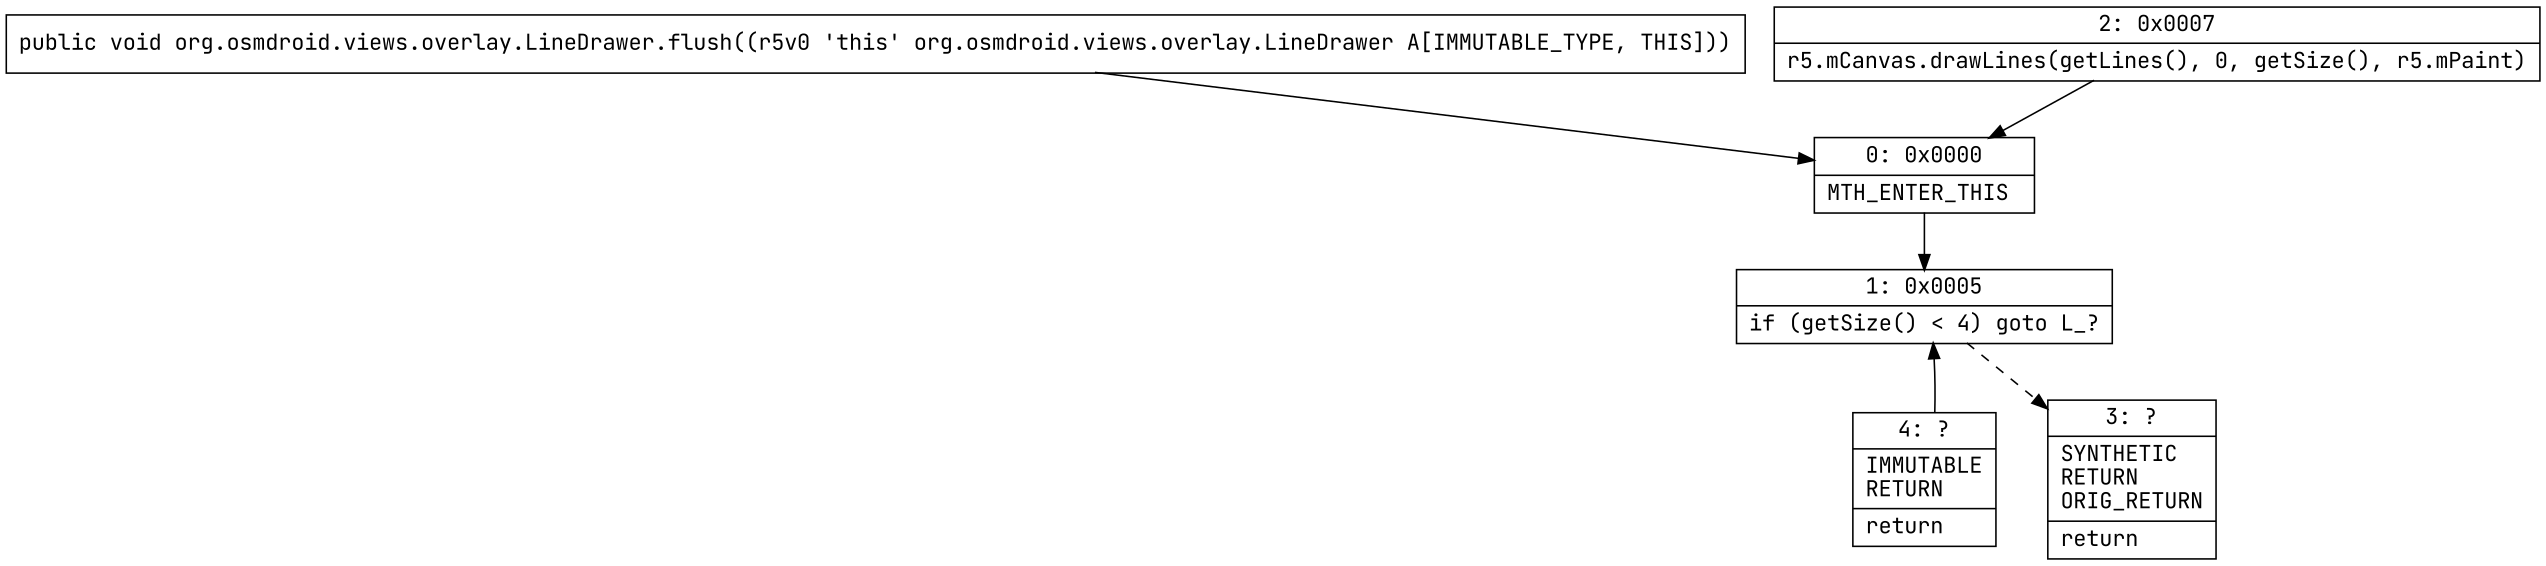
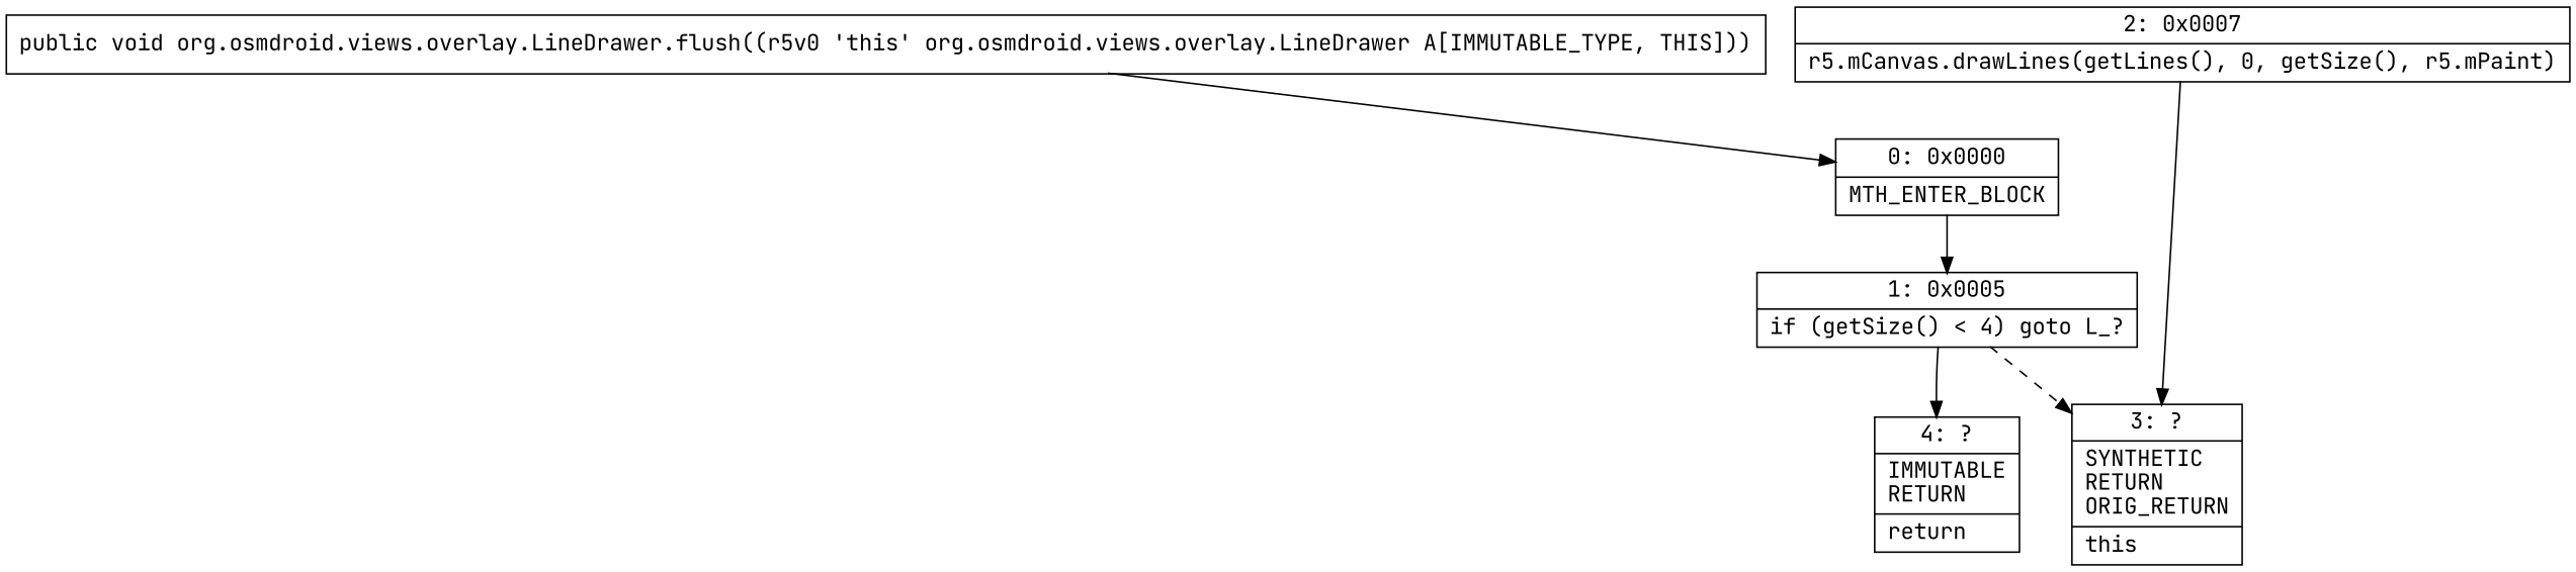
  digraph {
    fontname="JetBrains Mono"
    node [fontname="JetBrains Mono" shape=record]
    edge [fontname="JetBrains Mono"]
-   n1 [label="{0\:\ 0x0000|MTH_ENTER_THIS\l}"]
+   n1 [label="{0\:\ 0x0000|MTH_ENTER_BLOCK\l}"]
    n2 [label="{1\:\ 0x0005|if (getSize() \< 4) goto L_?\l}"]
    n3 [label="{4\:\ ?|IMMUTABLE\lRETURN\l|return\l}"]
-   n4 [label="{3\:\ ?|SYNTHETIC\lRETURN\lORIG_RETURN\l|return\l}"]
+   n4 [label="{3\:\ ?|SYNTHETIC\lRETURN\lORIG_RETURN\l|this\l}"]
    n5 [label="{2\:\ 0x0007|r5.mCanvas.drawLines(getLines(), 0, getSize(), r5.mPaint)\l}"]
    n6 [label="{public void org.osmdroid.views.overlay.LineDrawer.flush((r5v0 'this' org.osmdroid.views.overlay.LineDrawer A[IMMUTABLE_TYPE, THIS])) }"]
    n1 -> n2
-   n3 -> n2
+   n2 -> n3
    n2 -> n4 [style=dashed]
-   n5 -> n1
+   n5 -> n4
    n6 -> n1
  }
